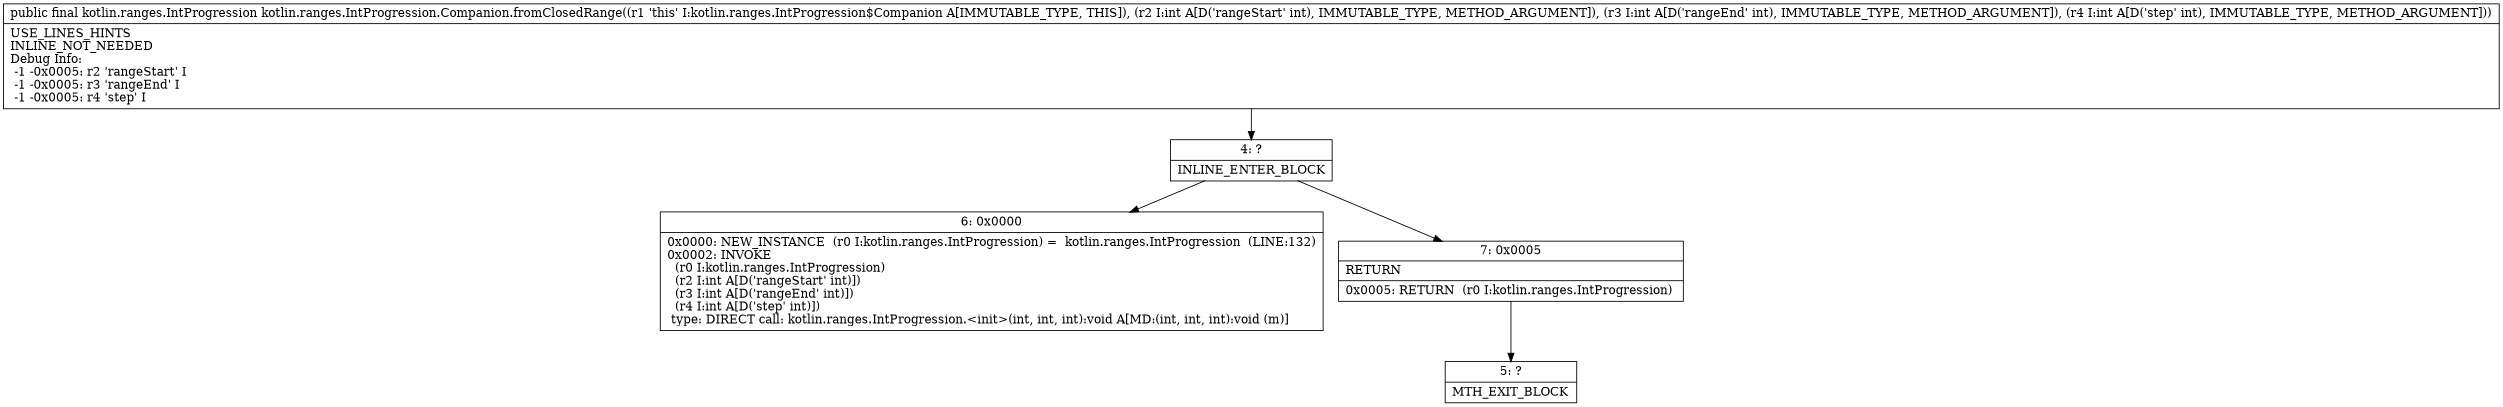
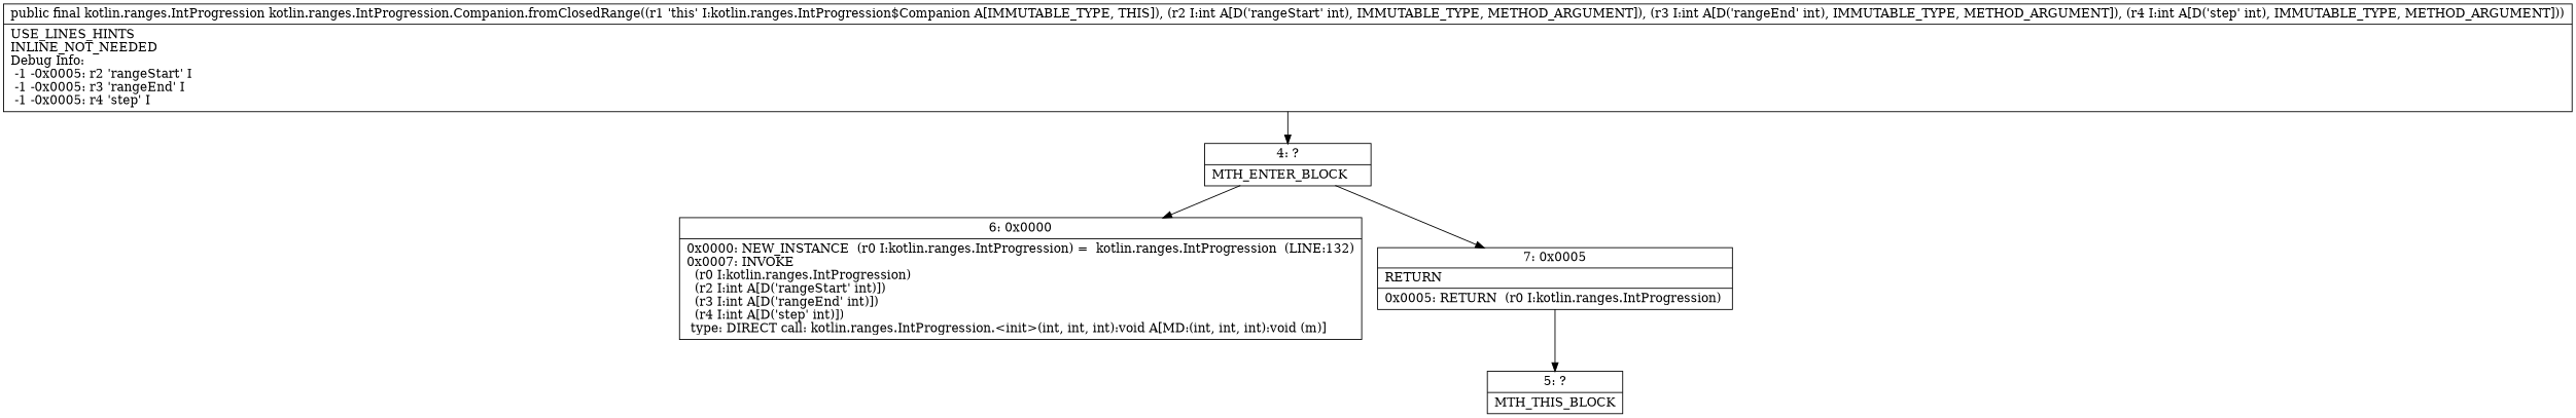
  digraph {
    node [shape=record]
-   n1 [label="{4\:\ ?|INLINE_ENTER_BLOCK\l}"]
-   n2 [label="{6\:\ 0x0000|0x0000: NEW_INSTANCE  (r0 I:kotlin.ranges.IntProgression) =  kotlin.ranges.IntProgression  (LINE:132)\l0x0002: INVOKE  \l  (r0 I:kotlin.ranges.IntProgression)\l  (r2 I:int A[D('rangeStart' int)])\l  (r3 I:int A[D('rangeEnd' int)])\l  (r4 I:int A[D('step' int)])\l type: DIRECT call: kotlin.ranges.IntProgression.\<init\>(int, int, int):void A[MD:(int, int, int):void (m)]\l}"]
+   n1 [label="{4\:\ ?|MTH_ENTER_BLOCK\l}"]
+   n2 [label="{6\:\ 0x0000|0x0000: NEW_INSTANCE  (r0 I:kotlin.ranges.IntProgression) =  kotlin.ranges.IntProgression  (LINE:132)\l0x0007: INVOKE  \l  (r0 I:kotlin.ranges.IntProgression)\l  (r2 I:int A[D('rangeStart' int)])\l  (r3 I:int A[D('rangeEnd' int)])\l  (r4 I:int A[D('step' int)])\l type: DIRECT call: kotlin.ranges.IntProgression.\<init\>(int, int, int):void A[MD:(int, int, int):void (m)]\l}"]
    n3 [label="{7\:\ 0x0005|RETURN\l|0x0005: RETURN  (r0 I:kotlin.ranges.IntProgression) \l}"]
-   n4 [label="{5\:\ ?|MTH_EXIT_BLOCK\l}"]
+   n4 [label="{5\:\ ?|MTH_THIS_BLOCK\l}"]
    n5 [label="{public final kotlin.ranges.IntProgression kotlin.ranges.IntProgression.Companion.fromClosedRange((r1 'this' I:kotlin.ranges.IntProgression$Companion A[IMMUTABLE_TYPE, THIS]), (r2 I:int A[D('rangeStart' int), IMMUTABLE_TYPE, METHOD_ARGUMENT]), (r3 I:int A[D('rangeEnd' int), IMMUTABLE_TYPE, METHOD_ARGUMENT]), (r4 I:int A[D('step' int), IMMUTABLE_TYPE, METHOD_ARGUMENT]))  | USE_LINES_HINTS\lINLINE_NOT_NEEDED\lDebug Info:\l  \-1 \-0x0005: r2 'rangeStart' I\l  \-1 \-0x0005: r3 'rangeEnd' I\l  \-1 \-0x0005: r4 'step' I\l}"]
    n1 -> n2
    n1 -> n3
    n3 -> n4
    n5 -> n1
  }
